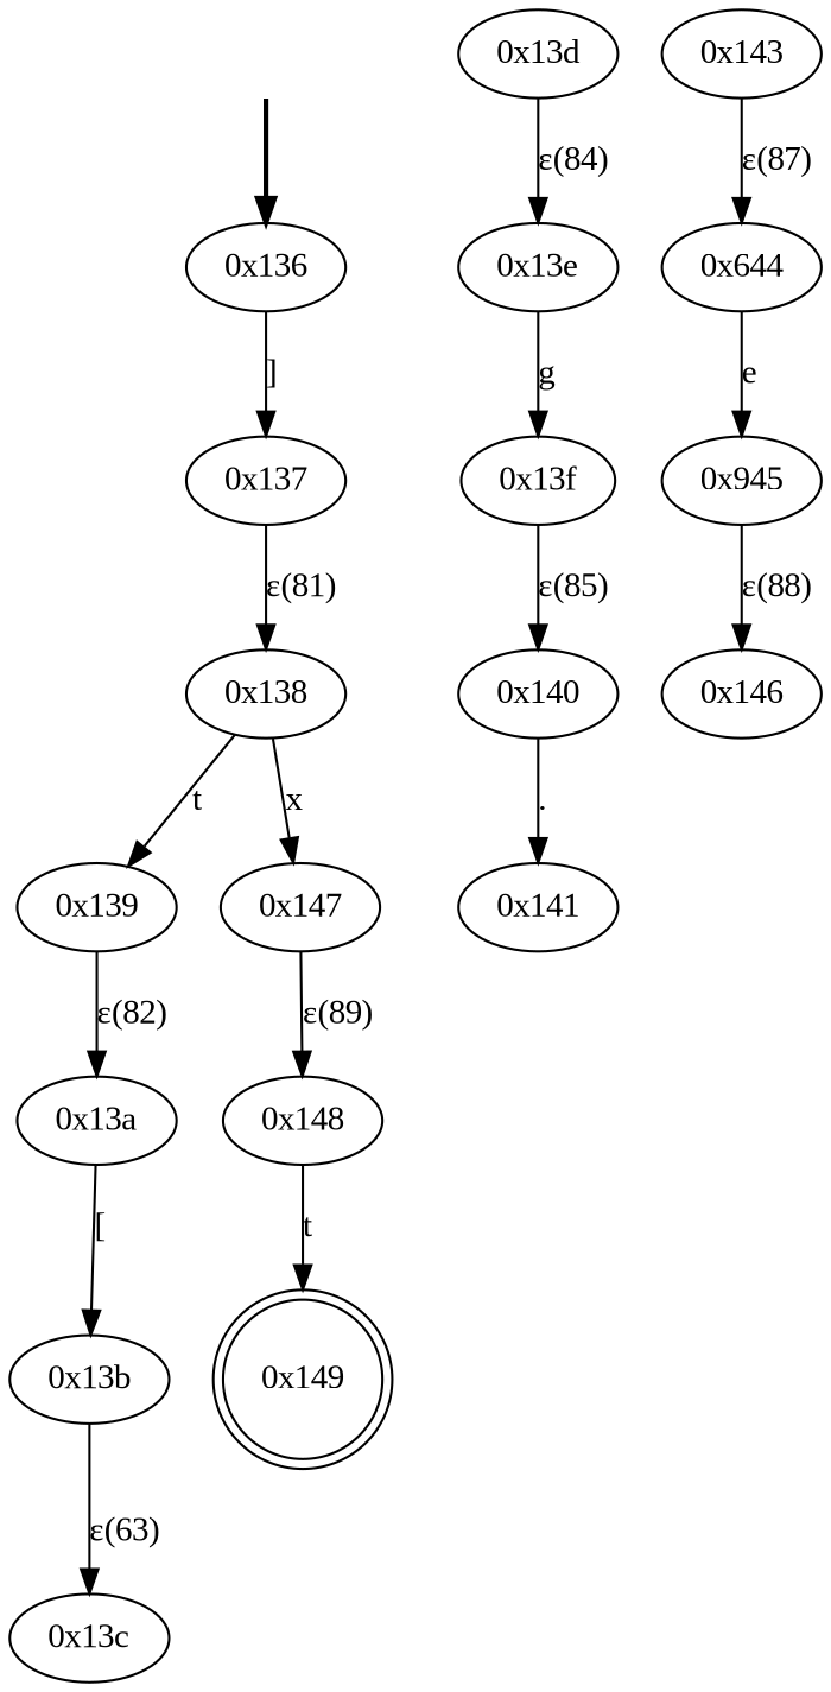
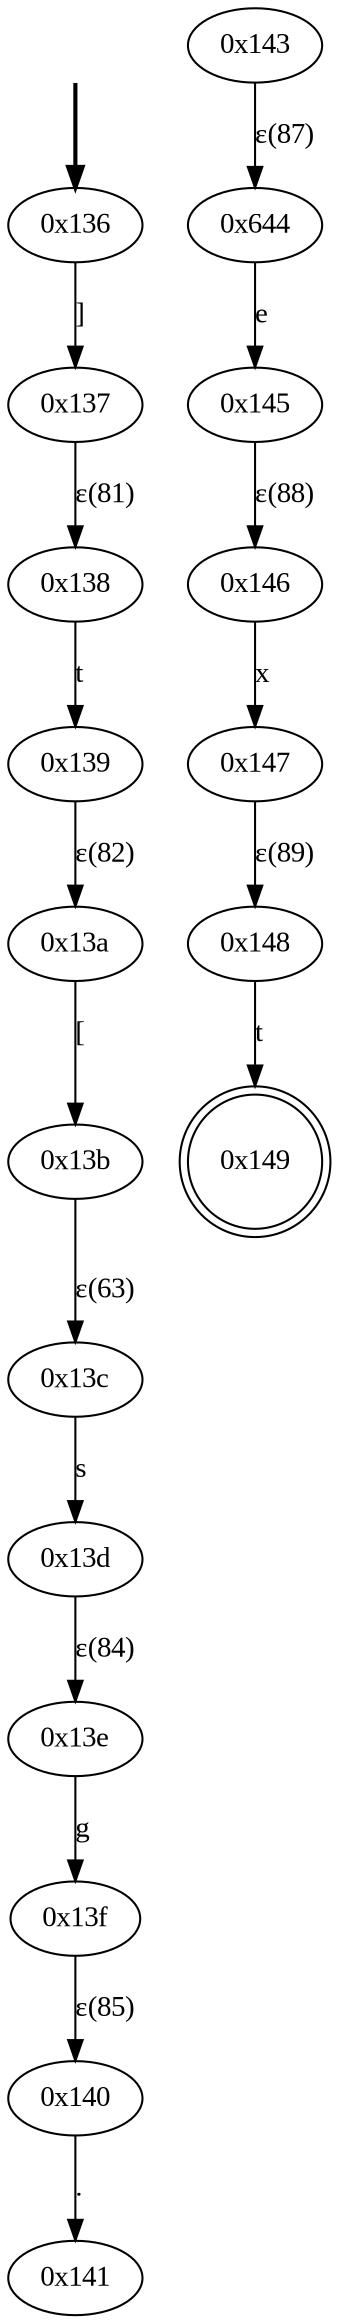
  digraph {
    fontname="Liberation Serif"
    node [fontname="Liberation Serif"]
    edge [fontname="Liberation Serif"]
    fake [style=invisible]
    "0x136" [root=true]
    "0x137"
    "0x138"
    "0x139"
    "0x13a"
    "0x13b"
    "0x13c"
    "0x13d"
    "0x13e"
    "0x13f"
    "0x140"
    "0x141"
    n14 [label="0x644"]
    "0x143"
-   "0x145" [label="0x945"]
+   "0x145"
    "0x146"
    "0x147"
    "0x148"
    "0x149" [shape=doublecircle]
    fake -> "0x136" [style=bold]
    "0x136" -> "0x137" [label="]"]
    "0x137" -> "0x138" [label="ε(81)"]
    "0x138" -> "0x139" [label=t]
    "0x139" -> "0x13a" [label="ε(82)"]
    "0x13a" -> "0x13b" [label="["]
    "0x13b" -> "0x13c" [label="ε(63)"]
+   "0x13c" -> "0x13d" [label=s]
    "0x13d" -> "0x13e" [label="ε(84)"]
    "0x13e" -> "0x13f" [label=g]
    "0x13f" -> "0x140" [label="ε(85)"]
    "0x140" -> "0x141" [label="."]
    n14 -> "0x145" [label=e]
    "0x143" -> n14 [label="ε(87)"]
    "0x145" -> "0x146" [label="ε(88)"]
-   "0x138" -> "0x147" [label=x]
+   "0x146" -> "0x147" [label=x]
    "0x147" -> "0x148" [label="ε(89)"]
    "0x148" -> "0x149" [label=t]
  }
